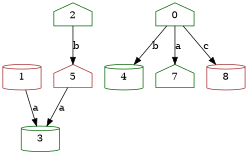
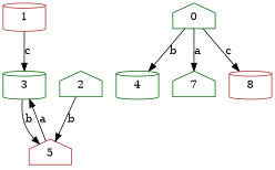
  strict digraph {
    node [color=darkgreen shape=cylinder]
    1 [color=brown]
    3
    5 [color=brown shape=house]
    2 [shape=house]
    0 [shape=house]
    4
    7 [shape=house]
    8 [color=brown]
-   1 -> 3 [label=a]
+   1 -> 3 [label=c]
+   3 -> 5 [label=b]
    5 -> 3 [label=a]
    2 -> 5 [label=b]
    0 -> 4 [label=b]
    0 -> 7 [label=a]
    0 -> 8 [label=c]
  }
